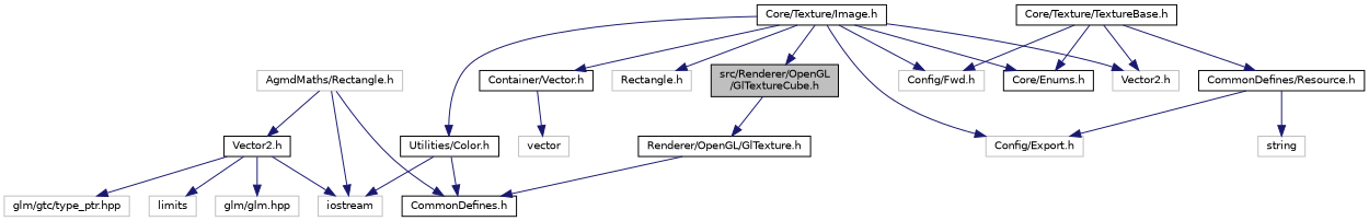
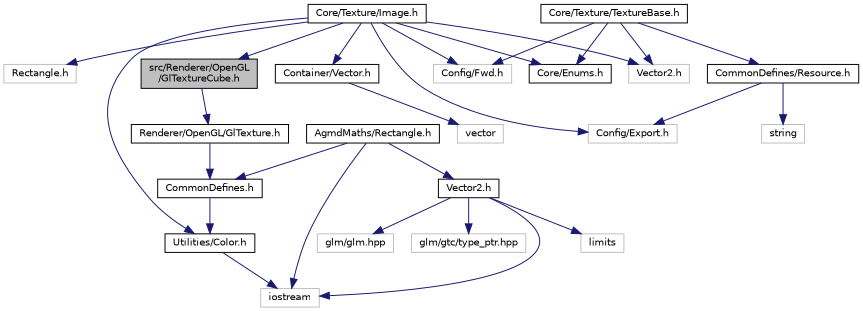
  digraph {
    fontname="DejaVu Sans"
    node [color=black fillcolor=white fontname="DejaVu Sans" fontsize=10 shape=record style=filled]
    edge [color=midnightblue fontname="DejaVu Sans" fontsize=10 labelfontname=Helvetica labelfontsize=10 style=solid]
    n1 [fillcolor=grey75 fontcolor=black height=0.2 label="src/Renderer/OpenGL\l/GlTextureCube.h" width=0.4]
    n2 [height=0.2 label="Renderer/OpenGL/GlTexture.h" width=0.4]
    n3 [height=0.2 label="Core/Texture/Image.h" width=0.4]
    n4 [color=grey75 height=0.2 label="Config/Export.h" width=0.4]
    n5 [color=grey75 height=0.2 label="Config/Fwd.h" width=0.4]
    n6 [height=0.2 label="Core/Enums.h" width=0.4]
    n7 [color=grey75 height=0.2 label="Vector2.h" width=0.4]
    n8 [height=0.2 label="Utilities/Color.h" width=0.4]
    n9 [color=grey75 height=0.2 label="Rectangle.h" width=0.4]
    n10 [height=0.2 label="Container/Vector.h" width=0.4]
    n11 [height=0.2 label="CommonDefines.h" width=0.4]
    n12 [color=grey75 height=0.2 label=iostream width=0.4]
    n13 [color=grey75 height=0.2 label=vector width=0.4]
    n14 [height=0.2 label="Core/Texture/TextureBase.h" width=0.4]
    n15 [height=0.2 label="CommonDefines/Resource.h" width=0.4]
    n16 [color=grey75 height=0.2 label=string width=0.4]
-   n17 [color=grey75 height=0.2 label="AgmdMaths/Rectangle.h" width=0.4]
+   n17 [height=0.2 label="AgmdMaths/Rectangle.h" width=0.4]
    n18 [height=0.2 label="Vector2.h" width=0.4]
    n19 [color=grey75 height=0.2 label=limits width=0.4]
    n20 [color=grey75 height=0.2 label="glm/glm.hpp" width=0.4]
    n21 [color=grey75 height=0.2 label="glm/gtc/type_ptr.hpp" width=0.4]
    n1 -> n2
    n2 -> n11
    n3 -> n1
    n3 -> n4
    n3 -> n5
    n3 -> n6
    n3 -> n7
    n3 -> n8
    n3 -> n9
    n3 -> n10
-   n8 -> n11
+   n11 -> n8
    n8 -> n12
    n10 -> n13
    n14 -> n5
    n14 -> n6
    n14 -> n7
    n14 -> n15
    n15 -> n4
    n15 -> n16
    n17 -> n11
    n17 -> n12
    n17 -> n18
    n18 -> n12
    n18 -> n19
    n18 -> n20
    n18 -> n21
  }
